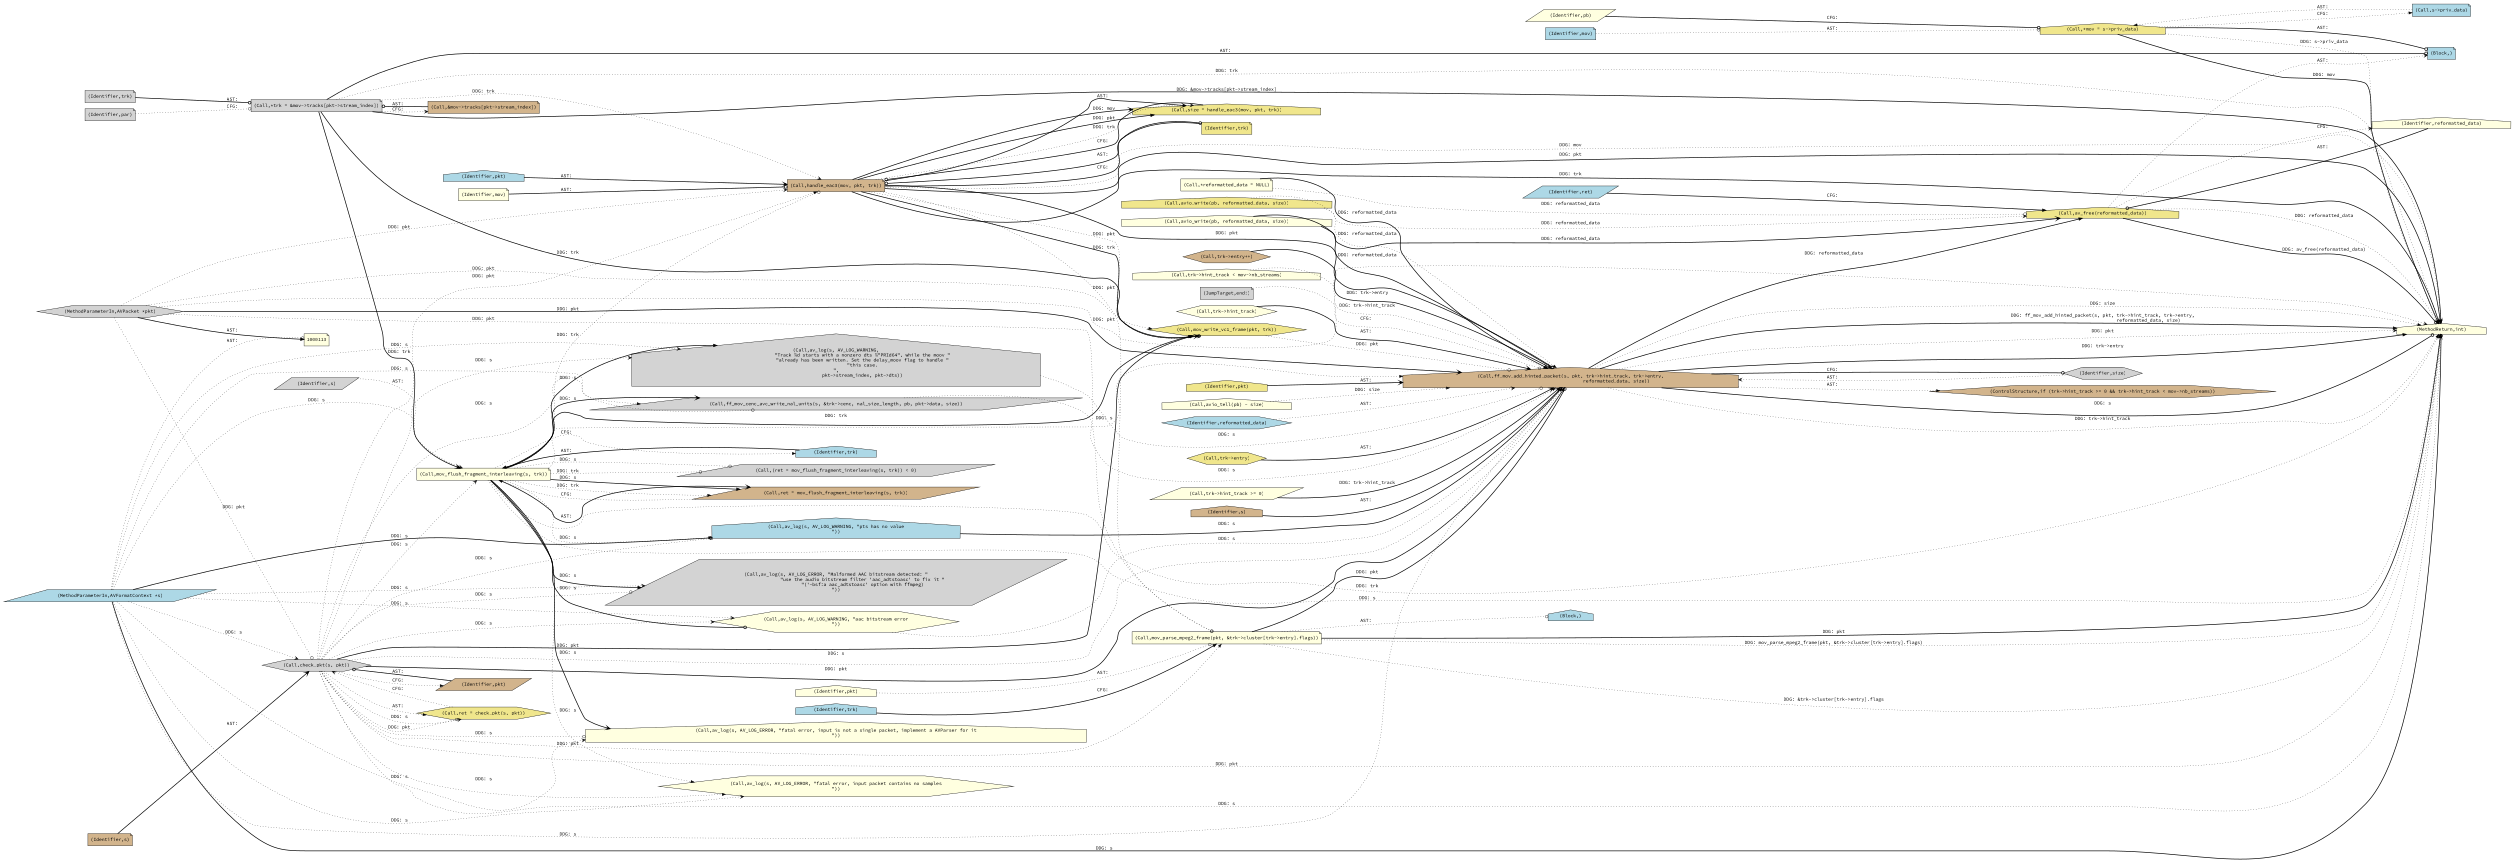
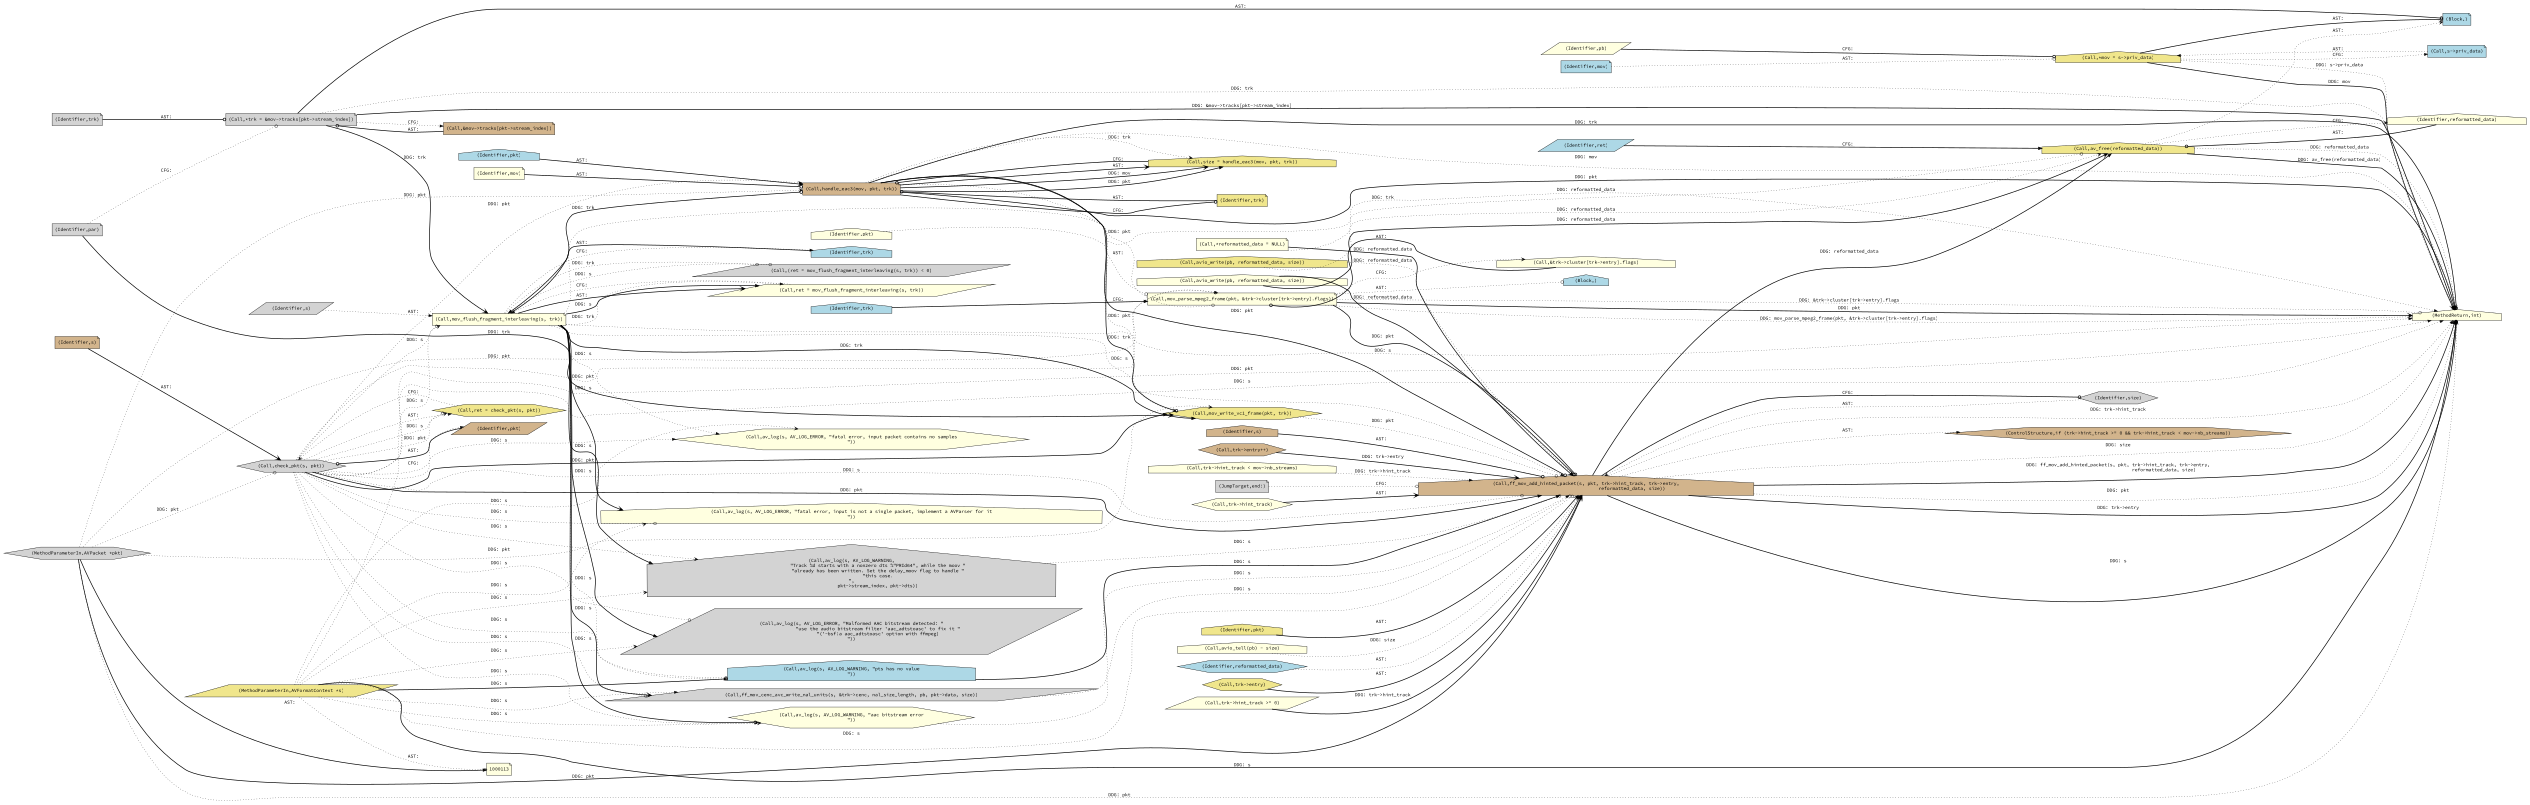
  digraph {
    fontname="Source Code Pro"
    rankdir=LR
    node [fillcolor=lightyellow fontname="Source Code Pro" shape=house style=filled]
    edge [arrowhead=odot fontname="Source Code Pro" style=dotted]
    n1 [label="(Call,mov_parse_mpeg2_frame(pkt, &trk->cluster[trk->entry].flags))" shape=note]
    n2 [fillcolor=tan label="(Call,ff_mov_add_hinted_packet(s, pkt, trk->hint_track, trk->entry,\n                                 reformatted_data, size))"]
    n3 [label="(MethodReturn,int)"]
+   n4 [label="(Call,&trk->cluster[trk->entry].flags)"]
    n5 [fillcolor=lightblue label="(Block,)"]
    n6 [fillcolor=khaki label="(Call,av_free(reformatted_data))"]
    n7 [fillcolor=tan label="(ControlStructure,if (trk->hint_track >= 0 && trk->hint_track < mov->nb_streams))" shape=hexagon]
    n8 [fillcolor=lightgrey label="(Identifier,size)" shape=hexagon]
    n9 [fillcolor=lightgrey label="(Call,check_pkt(s, pkt))" shape=hexagon]
    n10 [fillcolor=tan label="(Call,handle_eac3(mov, pkt, trk))" shape=note]
    n11 [label="(Call,mov_flush_fragment_interleaving(s, trk))" shape=note]
    n12 [fillcolor=tan label="(Identifier,pkt)" shape=parallelogram]
    n13 [fillcolor=lightgrey label="(Call,av_log(s, AV_LOG_WARNING,\n                   \"Track %d starts with a nonzero dts %\"PRId64\", while the moov \"\n                   \"already has been written. Set the delay_moov flag to handle \"\n                   \"this case.\n\",\n                   pkt->stream_index, pkt->dts))"]
    n14 [label="(Call,av_log(s, AV_LOG_ERROR, \"fatal error, input is not a single packet, implement a AVParser for it\n\"))"]
    n15 [fillcolor=lightblue label="(Call,av_log(s, AV_LOG_WARNING, \"pts has no value\n\"))"]
    n16 [fillcolor=khaki label="(Call,mov_write_vc1_frame(pkt, trk))" shape=hexagon]
    n17 [fillcolor=khaki label="(Call,ret = check_pkt(s, pkt))" shape=hexagon]
    n18 [fillcolor=lightgrey label="(Call,av_log(s, AV_LOG_ERROR, \"Malformed AAC bitstream detected: \"\n                   \"use the audio bitstream filter 'aac_adtstoasc' to fix it \"\n                   \"('-bsf:a aac_adtstoasc' option with ffmpeg)\n\"))" shape=parallelogram]
    n19 [fillcolor=lightgrey label="(Call,ff_mov_cenc_avc_write_nal_units(s, &trk->cenc, nal_size_length, pb, pkt->data, size))" shape=parallelogram]
    n20 [label="(Call,av_log(s, AV_LOG_WARNING, \"aac bitstream error\n\"))" shape=hexagon]
    n21 [label="(Call,av_log(s, AV_LOG_ERROR, \"fatal error, input packet contains no samples\n\"))" shape=hexagon]
    n22 [fillcolor=khaki label="(Identifier,trk)" shape=note]
    n23 [fillcolor=khaki label="(Call,size = handle_eac3(mov, pkt, trk))"]
    n24 [fillcolor=lightgrey label="(Call,(ret = mov_flush_fragment_interleaving(s, trk)) < 0)" shape=parallelogram]
-   n25 [fillcolor=tan label="(Call,ret = mov_flush_fragment_interleaving(s, trk))" shape=parallelogram]
+   n25 [label="(Call,ret = mov_flush_fragment_interleaving(s, trk))" shape=parallelogram]
    n26 [fillcolor=lightblue label="(Identifier,trk)"]
-   n27 [fillcolor=lightblue label="(MethodParameterIn,AVFormatContext *s)" shape=parallelogram]
+   n27 [fillcolor=khaki label="(MethodParameterIn,AVFormatContext *s)" shape=parallelogram]
    1000113 [shape=note]
    n29 [fillcolor=lightgrey label="(MethodParameterIn,AVPacket *pkt)" shape=hexagon]
    n30 [fillcolor=khaki label="(Call,*mov = s->priv_data)"]
    n31 [fillcolor=lightblue label="(Block,)" shape=note]
    n32 [fillcolor=lightblue label="(Call,s->priv_data)" shape=note]
    n33 [fillcolor=lightgrey label="(Call,*trk = &mov->tracks[pkt->stream_index])" shape=note]
    n34 [fillcolor=tan label="(Call,&mov->tracks[pkt->stream_index])" shape=note]
    n35 [label="(Identifier,reformatted_data)"]
    n36 [label="(Call,avio_write(pb, reformatted_data, size))"]
    n37 [fillcolor=khaki label="(Identifier,pkt)"]
    n38 [fillcolor=lightgrey label="(Identifier,par)" shape=note]
    n39 [fillcolor=lightblue label="(Identifier,mov)" shape=note]
    n40 [label="(Call,avio_tell(pb) - size)"]
    n41 [fillcolor=lightblue label="(Identifier,pkt)"]
    n42 [fillcolor=lightblue label="(Identifier,reformatted_data)" shape=hexagon]
    n43 [fillcolor=khaki label="(Call,trk->entry)" shape=hexagon]
    n44 [label="(Call,trk->hint_track >= 0)" shape=parallelogram]
    n45 [fillcolor=tan label="(Identifier,s)"]
    n46 [label="(Call,*reformatted_data = NULL)" shape=note]
    n47 [fillcolor=lightgrey label="(Identifier,s)" shape=parallelogram]
    n48 [fillcolor=khaki label="(Call,avio_write(pb, reformatted_data, size))"]
    n49 [fillcolor=tan label="(Call,trk->entry++)" shape=hexagon]
    n50 [label="(Identifier,pkt)"]
    n51 [fillcolor=lightgrey label="(Identifier,trk)" shape=note]
    n52 [fillcolor=lightblue label="(Identifier,trk)"]
    n53 [label="(Call,trk->hint_track < mov->nb_streams)"]
    n54 [label="(Identifier,mov)" shape=note]
    n55 [fillcolor=lightgrey label="(JumpTarget,end:)" shape=note]
    n56 [label="(Identifier,pb)" shape=parallelogram]
    n57 [fillcolor=tan label="(Identifier,s)" shape=note]
    n58 [label="(Call,trk->hint_track)" shape=hexagon]
    n59 [fillcolor=lightblue label="(Identifier,ret)" shape=parallelogram]
    n1 -> n2 [label="DDG: pkt" style=bold]
    n1 -> n3 [arrowhead=vee label="DDG: pkt" style=bold]
    n1 -> n3 [label="DDG: mov_parse_mpeg2_frame(pkt, &trk->cluster[trk->entry].flags)"]
    n1 -> n3 [label="DDG: &trk->cluster[trk->entry].flags"]
+   n1 -> n4 [arrowhead=vee label="CFG: "]
    n1 -> n5 [label="AST: "]
    n2 -> n3 [arrowhead=normal label="DDG: trk->hint_track"]
    n2 -> n3 [arrowhead=normal label="DDG: size"]
    n2 -> n3 [arrowhead=normal label="DDG: ff_mov_add_hinted_packet(s, pkt, trk->hint_track, trk->entry,\n                                 reformatted_data, size)" style=bold]
    n2 -> n3 [arrowhead=vee label="DDG: pkt"]
    n2 -> n3 [arrowhead=normal label="DDG: trk->entry" style=bold]
    n2 -> n3 [label="DDG: s" style=bold]
    n2 -> n6 [arrowhead=normal label="DDG: reformatted_data" style=bold]
    n2 -> n7 [arrowhead=normal label="AST: "]
    n2 -> n8 [label="CFG: " style=bold]
+   n4 -> n1 [label="AST: " style=bold]
    n6 -> n3 [arrowhead=vee label="DDG: reformatted_data"]
    n6 -> n3 [label="DDG: av_free(reformatted_data)" style=bold]
    n6 -> n31 [arrowhead=vee label="AST: "]
    n6 -> n35 [arrowhead=vee label="CFG: "]
    n8 -> n2 [arrowhead=vee label="AST: "]
    n9 -> n1 [arrowhead=normal label="DDG: pkt"]
    n9 -> n2 [label="DDG: s"]
    n9 -> n2 [arrowhead=normal label="DDG: pkt" style=bold]
    n9 -> n3 [arrowhead=normal label="DDG: pkt"]
    n9 -> n3 [arrowhead=normal label="DDG: s"]
    n9 -> n10 [arrowhead=normal label="DDG: pkt"]
    n9 -> n11 [arrowhead=vee label="DDG: s"]
    n9 -> n12 [arrowhead=normal label="CFG: "]
    n9 -> n13 [arrowhead=vee label="DDG: s"]
    n9 -> n14 [label="DDG: s"]
    n9 -> n15 [label="DDG: s"]
    n9 -> n16 [arrowhead=normal label="DDG: pkt" style=bold]
    n9 -> n17 [arrowhead=normal label="AST: "]
    n9 -> n17 [arrowhead=vee label="DDG: s"]
    n9 -> n17 [label="DDG: pkt"]
    n9 -> n18 [label="DDG: s"]
    n9 -> n19 [label="DDG: s"]
    n9 -> n20 [arrowhead=vee label="DDG: s"]
    n9 -> n21 [arrowhead=normal label="DDG: s"]
    n10 -> n1 [label="DDG: pkt"]
    n10 -> n2 [label="DDG: pkt" style=bold]
    n10 -> n3 [arrowhead=vee label="DDG: pkt" style=bold]
    n10 -> n3 [label="DDG: trk" style=bold]
    n10 -> n3 [arrowhead=vee label="DDG: mov"]
    n10 -> n16 [arrowhead=vee label="DDG: pkt"]
    n10 -> n16 [label="DDG: trk" style=bold]
    n10 -> n22 [label="CFG: " style=bold]
    n10 -> n23 [arrowhead=vee label="AST: " style=bold]
    n10 -> n23 [arrowhead=vee label="DDG: mov" style=bold]
    n10 -> n23 [arrowhead=normal label="DDG: pkt" style=bold]
    n10 -> n23 [arrowhead=vee label="DDG: trk"]
    n11 -> n2 [arrowhead=normal label="DDG: s"]
    n11 -> n3 [arrowhead=normal label="DDG: s"]
    n11 -> n3 [arrowhead=normal label="DDG: trk"]
-   n11 -> n10 [label="DDG: trk"]
+   n11 -> n10 [label="DDG: trk" style=bold]
    n11 -> n13 [arrowhead=normal label="DDG: s" style=bold]
    n11 -> n14 [arrowhead=vee label="DDG: s" style=bold]
    n11 -> n15 [arrowhead=normal label="DDG: s"]
    n11 -> n16 [arrowhead=normal label="DDG: trk" style=bold]
    n11 -> n18 [arrowhead=normal label="DDG: s" style=bold]
    n11 -> n19 [arrowhead=vee label="DDG: s" style=bold]
    n11 -> n20 [label="DDG: s" style=bold]
    n11 -> n21 [arrowhead=normal label="DDG: s"]
    n11 -> n24 [label="DDG: s"]
    n11 -> n24 [label="DDG: trk"]
    n11 -> n25 [arrowhead=vee label="AST: " style=bold]
    n11 -> n25 [arrowhead=normal label="DDG: s" style=bold]
    n11 -> n25 [arrowhead=normal label="DDG: trk"]
    n11 -> n26 [arrowhead=normal label="CFG: "]
    n12 -> n9 [label="AST: " style=bold]
    n13 -> n2 [label="DDG: s"]
    n15 -> n2 [arrowhead=normal label="DDG: s" style=bold]
    n16 -> n2 [label="DDG: pkt"]
    n17 -> n9 [arrowhead=vee label="CFG: "]
    n19 -> n2 [arrowhead=normal label="DDG: s"]
    n20 -> n2 [label="DDG: s"]
    n22 -> n10 [label="AST: " style=bold]
    n23 -> n10 [label="CFG: " style=bold]
    n25 -> n11 [arrowhead=normal label="CFG: "]
    n26 -> n11 [arrowhead=normal label="AST: " style=bold]
    n27 -> n2 [label="DDG: s"]
    n27 -> n3 [label="DDG: s" style=bold]
-   n27 -> n9 [arrowhead=vee label="DDG: s"]
-   n27 -> n11 [arrowhead=vee label="DDG: s"]
+   n27 -> n11 [label="DDG: s"]
    n27 -> n13 [arrowhead=vee label="DDG: s"]
    n27 -> n14 [arrowhead=vee label="DDG: s"]
    n27 -> n15 [label="DDG: s" style=bold]
    n27 -> n18 [arrowhead=vee label="DDG: s"]
    n27 -> n19 [arrowhead=normal label="DDG: s"]
    n27 -> n20 [arrowhead=vee label="DDG: s"]
    n27 -> n21 [arrowhead=vee label="DDG: s"]
    n27 -> 1000113 [label="AST: "]
    n29 -> n1 [label="DDG: pkt"]
    n29 -> n2 [arrowhead=vee label="DDG: pkt" style=bold]
    n29 -> n3 [arrowhead=vee label="DDG: pkt"]
    n29 -> n9 [label="DDG: pkt"]
    n29 -> n10 [arrowhead=vee label="DDG: pkt"]
-   n29 -> n16 [arrowhead=normal label="DDG: pkt"]
+   n29 -> n16 [arrowhead=vee label="DDG: pkt"]
    n29 -> 1000113 [arrowhead=normal label="AST: " style=bold]
    n30 -> n3 [label="DDG: s->priv_data"]
    n30 -> n3 [arrowhead=vee label="DDG: mov" style=bold]
    n30 -> n31 [label="AST: " style=bold]
    n30 -> n32 [arrowhead=normal label="CFG: "]
    n32 -> n30 [arrowhead=normal label="AST: "]
    n33 -> n3 [arrowhead=normal label="DDG: &mov->tracks[pkt->stream_index]" style=bold]
    n33 -> n3 [arrowhead=vee label="DDG: trk"]
-   n33 -> n10 [arrowhead=vee label="DDG: trk"]
    n33 -> n11 [arrowhead=vee label="DDG: trk" style=bold]
-   n33 -> n16 [arrowhead=vee label="DDG: trk" style=bold]
+   n38 -> n16 [arrowhead=vee label="DDG: trk" style=bold]
    n33 -> n31 [label="AST: " style=bold]
-   n33 -> n34 [arrowhead=vee label="CFG: "]
+   n33 -> n34 [arrowhead=normal label="CFG: "]
    n34 -> n33 [label="AST: " style=bold]
    n35 -> n6 [label="AST: " style=bold]
    n36 -> n2 [label="DDG: reformatted_data" style=bold]
    n36 -> n6 [arrowhead=vee label="DDG: reformatted_data" style=bold]
    n37 -> n2 [arrowhead=vee label="AST: " style=bold]
    n38 -> n33 [label="CFG: "]
    n39 -> n30 [label="AST: "]
    n40 -> n2 [arrowhead=normal label="DDG: size"]
    n41 -> n10 [arrowhead=vee label="AST: " style=bold]
    n42 -> n2 [arrowhead=vee label="AST: "]
    n43 -> n2 [arrowhead=vee label="AST: " style=bold]
    n44 -> n2 [arrowhead=vee label="DDG: trk->hint_track" style=bold]
    n45 -> n2 [label="AST: " style=bold]
    n46 -> n2 [arrowhead=vee label="DDG: reformatted_data" style=bold]
    n46 -> n6 [label="DDG: reformatted_data"]
    n47 -> n11 [arrowhead=normal label="AST: "]
    n48 -> n2 [arrowhead=normal label="DDG: reformatted_data"]
    n48 -> n6 [arrowhead=vee label="DDG: reformatted_data"]
    n49 -> n2 [arrowhead=vee label="DDG: trk->entry" style=bold]
    n50 -> n1 [label="AST: "]
    n51 -> n33 [label="AST: " style=bold]
    n52 -> n1 [arrowhead=normal label="CFG: " style=bold]
    n53 -> n2 [arrowhead=normal label="DDG: trk->hint_track"]
    n54 -> n10 [label="AST: " style=bold]
    n55 -> n2 [label="CFG: "]
    n56 -> n30 [label="CFG: " style=bold]
    n57 -> n9 [arrowhead=vee label="AST: " style=bold]
    n58 -> n2 [arrowhead=vee label="AST: " style=bold]
    n59 -> n6 [arrowhead=normal label="CFG: " style=bold]
  }
